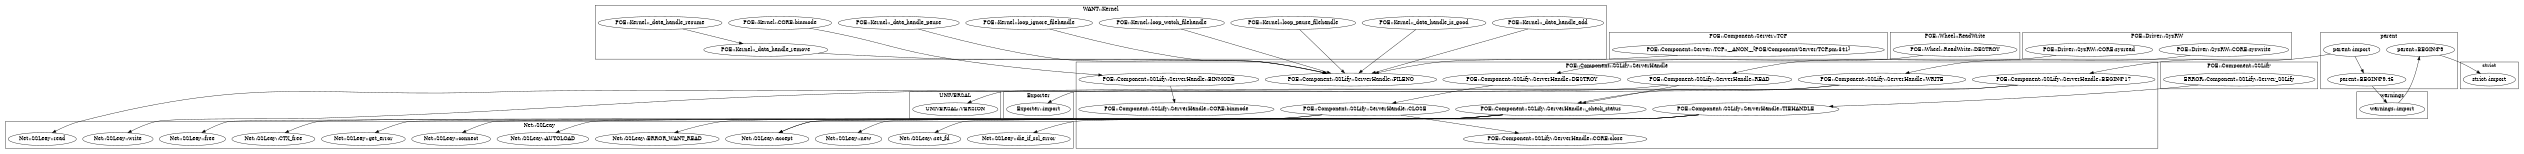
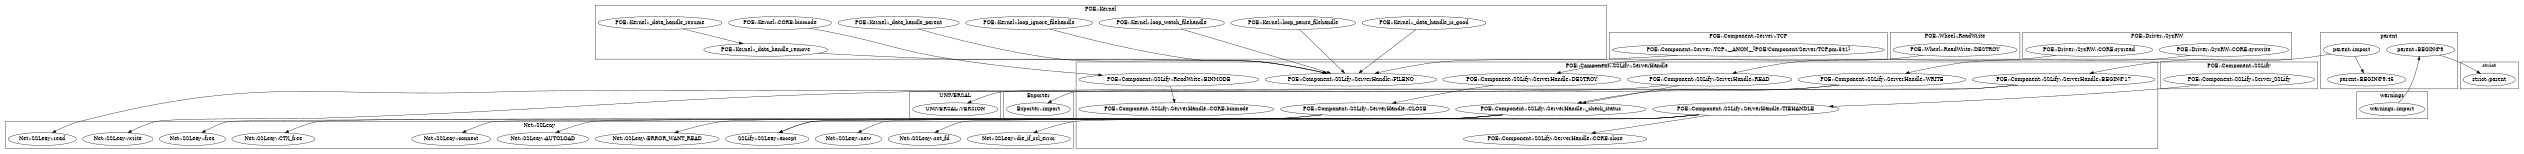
  digraph {
    "Net::SSLeay::free"
    "Net::SSLeay::AUTOLOAD"
    "Net::SSLeay::CTX_free"
    "Net::SSLeay::connect"
-   "Net::SSLeay::accept"
+   "Net::SSLeay::accept" [label="SSLify::SSLeay::accept"]
    "Net::SSLeay::ERROR_WANT_READ"
    "Net::SSLeay::set_fd"
    "Net::SSLeay::new"
-   "Net::SSLeay::get_error"
    "Net::SSLeay::write"
    "Net::SSLeay::die_if_ssl_error"
    "Net::SSLeay::read"
    "UNIVERSAL::VERSION"
    "parent::import"
    "parent::BEGIN@9.45"
    "parent::BEGIN@9"
-   "strict::import"
+   "strict::import" [label="strict::parent"]
    "Exporter::import"
    "POE::Kernel::_data_handle_remove"
-   "POE::Kernel::_data_handle_pause"
+   "POE::Kernel::_data_handle_pause" [label="POE::Kernel::_data_handle_parent"]
    "POE::Kernel::CORE:binmode"
    "POE::Kernel::loop_ignore_filehandle"
    "POE::Kernel::loop_watch_filehandle"
    "POE::Kernel::loop_pause_filehandle"
    "POE::Kernel::_data_handle_is_good"
    "POE::Kernel::_data_handle_resume"
-   "POE::Kernel::_data_handle_add"
    "POE::Component::SSLify::ServerHandle::FILENO"
    "POE::Component::SSLify::ServerHandle::TIEHANDLE"
    "POE::Component::SSLify::ServerHandle::CORE:binmode"
    "POE::Component::SSLify::ServerHandle::CORE:close"
    "POE::Component::SSLify::ServerHandle::READ"
-   "POE::Component::SSLify::ServerHandle::BINMODE"
+   "POE::Component::SSLify::ServerHandle::BINMODE" [label="POE::Component::SSLify::ReadWrite::BINMODE"]
    "POE::Component::SSLify::ServerHandle::BEGIN@17"
    "POE::Component::SSLify::ServerHandle::CLOSE"
    "POE::Component::SSLify::ServerHandle::DESTROY"
    "POE::Component::SSLify::ServerHandle::WRITE"
    "POE::Component::SSLify::ServerHandle::_check_status"
    "warnings::import"
-   "POE::Component::SSLify::Server_SSLify" [label="ERROR::Component::SSLify::Server_SSLify"]
+   "POE::Component::SSLify::Server_SSLify"
    "POE::Component::Server::TCP::__ANON__[POE/Component/Server/TCP.pm:341]"
    "POE::Wheel::ReadWrite::DESTROY"
    "POE::Driver::SysRW::CORE:syswrite"
    "POE::Driver::SysRW::CORE:sysread"
    subgraph cluster_1 {
      label="Net::SSLeay"
      "Net::SSLeay::free"
      "Net::SSLeay::AUTOLOAD"
      "Net::SSLeay::CTX_free"
      "Net::SSLeay::connect"
      "Net::SSLeay::accept"
      "Net::SSLeay::ERROR_WANT_READ"
      "Net::SSLeay::set_fd"
      "Net::SSLeay::new"
-     "Net::SSLeay::get_error"
      "Net::SSLeay::write"
      "Net::SSLeay::die_if_ssl_error"
      "Net::SSLeay::read"
    }
    subgraph cluster_2 {
      label=UNIVERSAL
      "UNIVERSAL::VERSION"
    }
    subgraph cluster_3 {
      label=parent
      "parent::import"
      "parent::BEGIN@9.45"
      "parent::BEGIN@9"
    }
    subgraph cluster_4 {
      label="strict"
      "strict::import"
    }
    subgraph cluster_5 {
      label=Exporter
      "Exporter::import"
    }
    subgraph cluster_6 {
-     label="WANT::Kernel"
+     label="POE::Kernel"
      "POE::Kernel::_data_handle_remove"
      "POE::Kernel::_data_handle_pause"
      "POE::Kernel::CORE:binmode"
      "POE::Kernel::loop_ignore_filehandle"
      "POE::Kernel::loop_watch_filehandle"
      "POE::Kernel::loop_pause_filehandle"
      "POE::Kernel::_data_handle_is_good"
      "POE::Kernel::_data_handle_resume"
-     "POE::Kernel::_data_handle_add"
    }
    subgraph cluster_7 {
      label="POE::Component::SSLify::ServerHandle"
      "POE::Component::SSLify::ServerHandle::FILENO"
      "POE::Component::SSLify::ServerHandle::TIEHANDLE"
      "POE::Component::SSLify::ServerHandle::CORE:binmode"
      "POE::Component::SSLify::ServerHandle::CORE:close"
      "POE::Component::SSLify::ServerHandle::READ"
      "POE::Component::SSLify::ServerHandle::BINMODE"
      "POE::Component::SSLify::ServerHandle::BEGIN@17"
      "POE::Component::SSLify::ServerHandle::CLOSE"
      "POE::Component::SSLify::ServerHandle::DESTROY"
      "POE::Component::SSLify::ServerHandle::WRITE"
      "POE::Component::SSLify::ServerHandle::_check_status"
    }
    subgraph cluster_8 {
      label=warnings
      "warnings::import"
    }
    subgraph cluster_9 {
      label="POE::Component::SSLify"
      "POE::Component::SSLify::Server_SSLify"
    }
    subgraph cluster_10 {
      label="POE::Component::Server::TCP"
      "POE::Component::Server::TCP::__ANON__[POE/Component/Server/TCP.pm:341]"
    }
    subgraph cluster_11 {
      label="POE::Wheel::ReadWrite"
      "POE::Wheel::ReadWrite::DESTROY"
    }
    subgraph cluster_12 {
      label="POE::Driver::SysRW"
      "POE::Driver::SysRW::CORE:syswrite"
      "POE::Driver::SysRW::CORE:sysread"
    }
    "parent::import" -> "parent::BEGIN@9.45"
    "parent::import" -> "POE::Component::SSLify::ServerHandle::BEGIN@17"
-   "parent::BEGIN@9.45" -> "warnings::import"
    "parent::BEGIN@9" -> "strict::import"
    "POE::Kernel::_data_handle_remove" -> "POE::Component::SSLify::ServerHandle::FILENO"
    "POE::Kernel::_data_handle_pause" -> "POE::Component::SSLify::ServerHandle::FILENO"
    "POE::Kernel::CORE:binmode" -> "POE::Component::SSLify::ServerHandle::BINMODE"
    "POE::Kernel::loop_ignore_filehandle" -> "POE::Component::SSLify::ServerHandle::FILENO"
    "POE::Kernel::loop_watch_filehandle" -> "POE::Component::SSLify::ServerHandle::FILENO"
    "POE::Kernel::loop_pause_filehandle" -> "POE::Component::SSLify::ServerHandle::FILENO"
    "POE::Kernel::_data_handle_is_good" -> "POE::Component::SSLify::ServerHandle::FILENO"
    "POE::Kernel::_data_handle_resume" -> "POE::Kernel::_data_handle_remove"
-   "POE::Kernel::_data_handle_add" -> "POE::Component::SSLify::ServerHandle::FILENO"
    "POE::Component::SSLify::ServerHandle::TIEHANDLE" -> "Net::SSLeay::accept"
    "POE::Component::SSLify::ServerHandle::TIEHANDLE" -> "Net::SSLeay::set_fd"
    "POE::Component::SSLify::ServerHandle::TIEHANDLE" -> "Net::SSLeay::new"
    "POE::Component::SSLify::ServerHandle::TIEHANDLE" -> "Net::SSLeay::die_if_ssl_error"
    "POE::Component::SSLify::ServerHandle::READ" -> "Net::SSLeay::read"
    "POE::Component::SSLify::ServerHandle::READ" -> "POE::Component::SSLify::ServerHandle::_check_status"
    "POE::Component::SSLify::ServerHandle::BINMODE" -> "POE::Component::SSLify::ServerHandle::CORE:binmode"
    "POE::Component::SSLify::ServerHandle::BEGIN@17" -> "UNIVERSAL::VERSION"
    "POE::Component::SSLify::ServerHandle::BEGIN@17" -> "Exporter::import"
    "POE::Component::SSLify::ServerHandle::CLOSE" -> "Net::SSLeay::free"
    "POE::Component::SSLify::ServerHandle::CLOSE" -> "Net::SSLeay::CTX_free"
-   "POE::Component::SSLify::ServerHandle::CLOSE" -> "POE::Component::SSLify::ServerHandle::CORE:close"
+   "POE::Component::SSLify::ServerHandle::TIEHANDLE" -> "POE::Component::SSLify::ServerHandle::CORE:close"
    "POE::Component::SSLify::ServerHandle::DESTROY" -> "POE::Component::SSLify::ServerHandle::CLOSE"
    "POE::Component::SSLify::ServerHandle::WRITE" -> "Net::SSLeay::write"
    "POE::Component::SSLify::ServerHandle::WRITE" -> "POE::Component::SSLify::ServerHandle::_check_status"
    "POE::Component::SSLify::ServerHandle::_check_status" -> "Net::SSLeay::AUTOLOAD"
    "POE::Component::SSLify::ServerHandle::_check_status" -> "Net::SSLeay::connect"
    "POE::Component::SSLify::ServerHandle::_check_status" -> "Net::SSLeay::accept"
    "POE::Component::SSLify::ServerHandle::_check_status" -> "Net::SSLeay::ERROR_WANT_READ"
-   "POE::Component::SSLify::ServerHandle::_check_status" -> "Net::SSLeay::get_error"
    "warnings::import" -> "parent::BEGIN@9"
    "POE::Component::SSLify::Server_SSLify" -> "POE::Component::SSLify::ServerHandle::TIEHANDLE"
    "POE::Component::Server::TCP::__ANON__[POE/Component/Server/TCP.pm:341]" -> "POE::Component::SSLify::ServerHandle::FILENO"
    "POE::Wheel::ReadWrite::DESTROY" -> "POE::Component::SSLify::ServerHandle::DESTROY"
    "POE::Driver::SysRW::CORE:syswrite" -> "POE::Component::SSLify::ServerHandle::WRITE"
    "POE::Driver::SysRW::CORE:sysread" -> "POE::Component::SSLify::ServerHandle::READ"
  }
